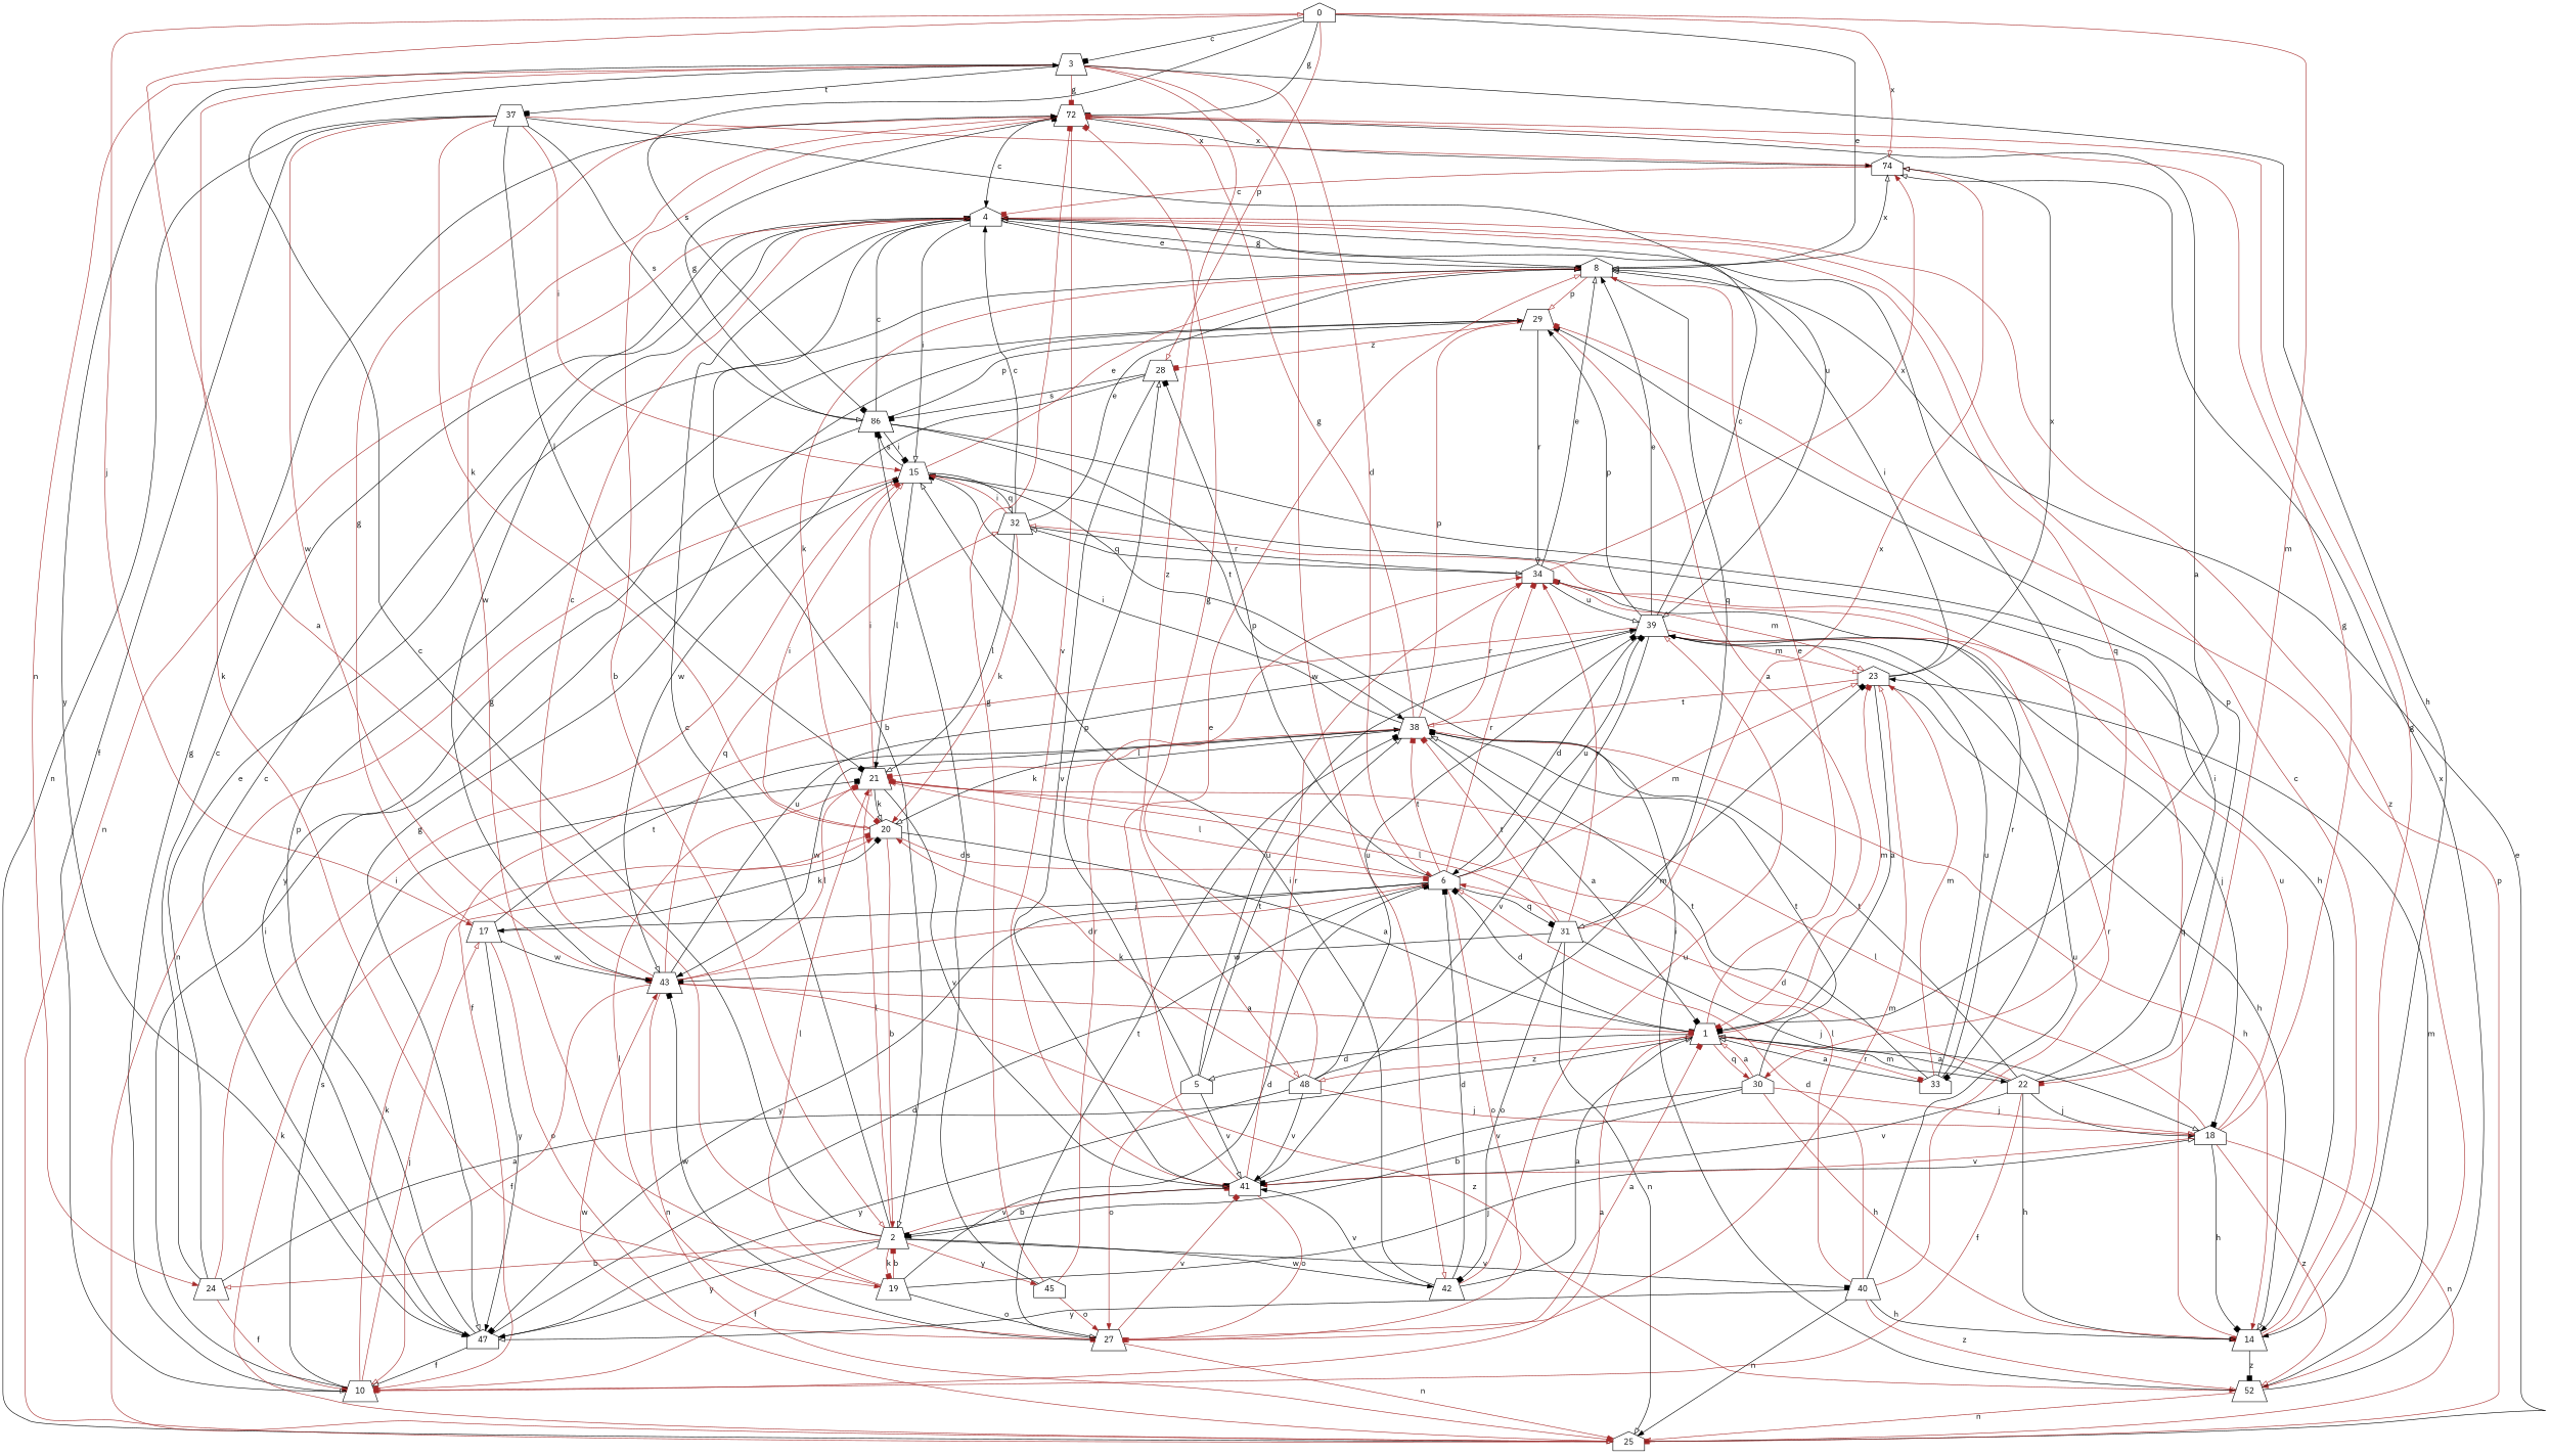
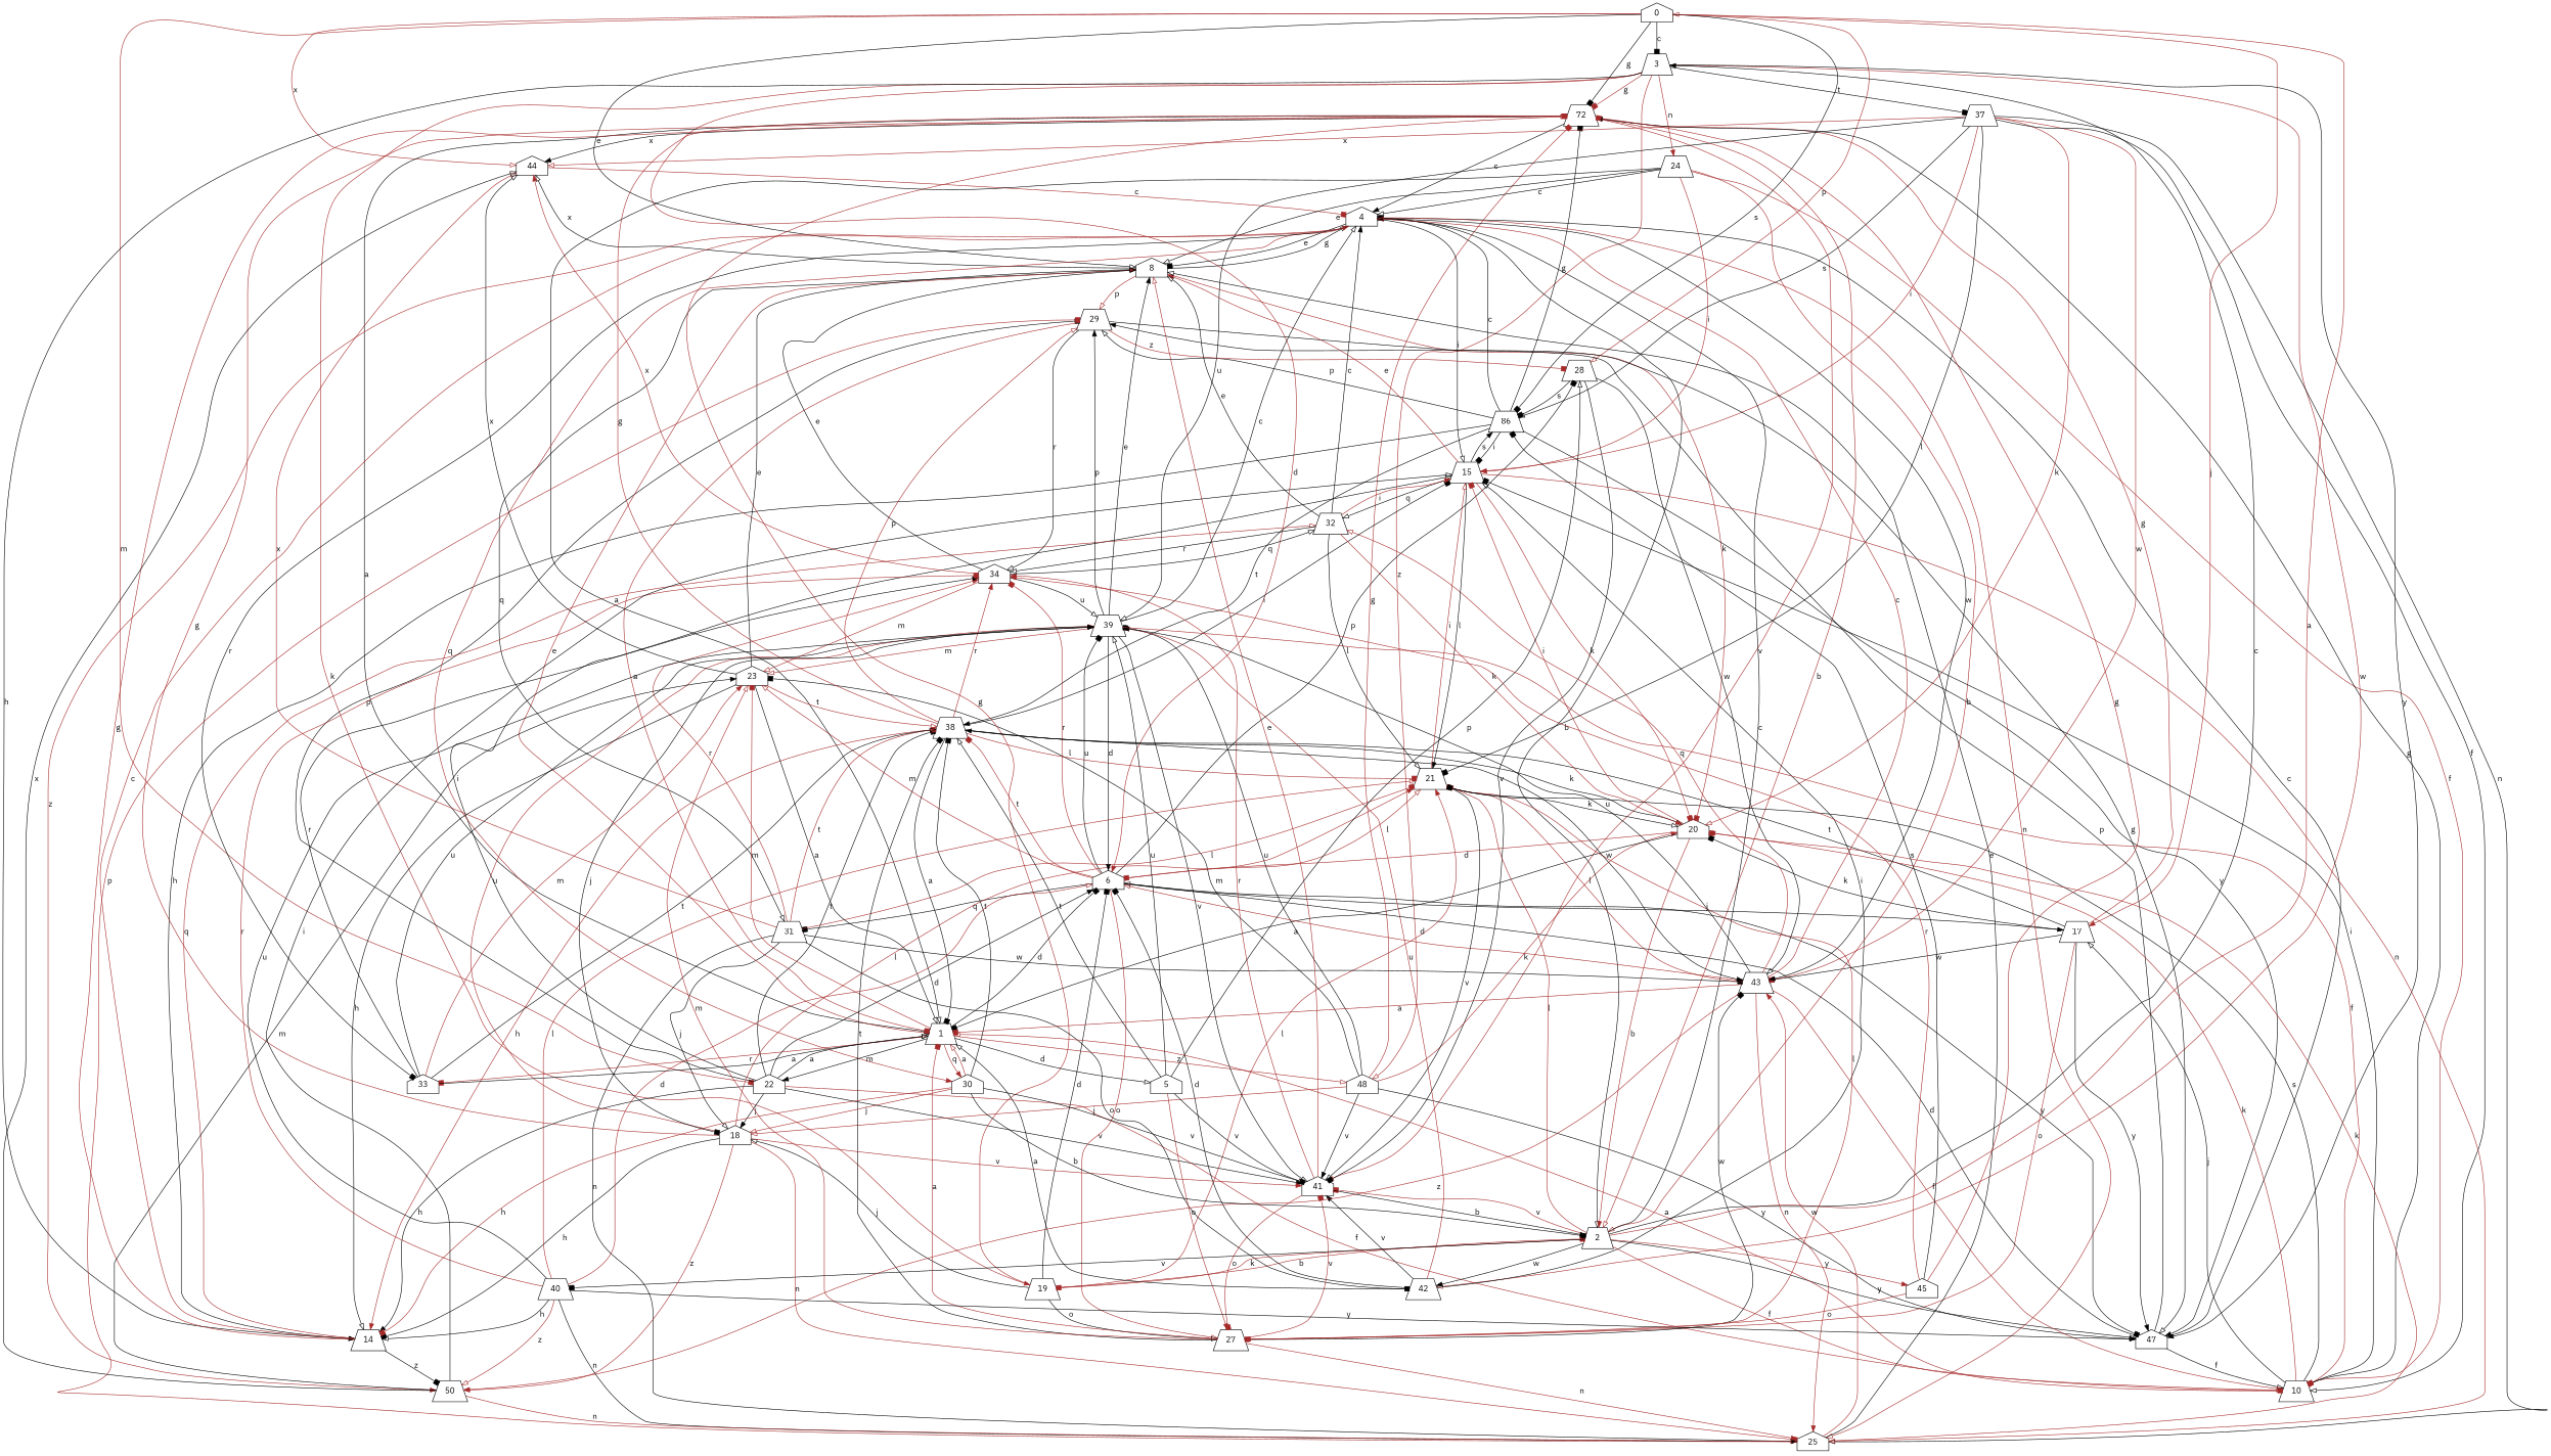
  strict digraph {
    fontname="IBM Plex Sans"
    node [fontname="IBM Plex Sans" shape=trapezium]
    edge [arrowhead=onormal color=black fontname="IBM Plex Sans"]
    0 [shape=house]
    3
    8 [shape=house]
    n4 [label=72]
    17
    22 [shape=house]
    28
    n8 [label=86]
-   44 [shape=house label=74]
+   44 [shape=house]
    6 [shape=house]
    48 [shape=house]
    19
    42
    47 [shape=house]
    14
    24
    37
    4 [shape=house]
    31
    20 [shape=house]
    29
    1
    2
    41 [shape=house]
    27
    43
    38
    10
    15
    18 [shape=house]
    5 [shape=house]
    23 [shape=house]
    30 [shape=house]
    33 [shape=house]
    39
    21
    34 [shape=house]
    25 [shape=house]
    40
    45 [shape=house]
-   50 [label=52]
+   50
    32
    0 -> 3 [arrowhead=box label=c]
    0 -> 8 [label=e]
    0 -> n4 [arrowhead=box label=g]
    0 -> 17 [arrowhead=normal color=brown label=j]
    0 -> 22 [arrowhead=box color=brown label=m]
    0 -> 28 [color=brown label=p]
    0 -> n8 [arrowhead=box label=s]
    0 -> 44 [color=brown label=x]
    3 -> n4 [arrowhead=box color=brown label=g]
    3 -> 6 [arrowhead=normal color=brown label=d]
    3 -> 48 [color=brown label=z]
    3 -> 19 [arrowhead=normal color=brown label=k]
    3 -> 42 [color=brown label=w]
    3 -> 47 [arrowhead=normal label=y]
    3 -> 14 [arrowhead=normal label=h]
    3 -> 24 [arrowhead=normal color=brown label=n]
    3 -> 37 [arrowhead=box label=t]
    8 -> 44 [label=x]
    8 -> 4 [label=g]
    8 -> 31 [label=q]
    8 -> 20 [arrowhead=box color=brown label=k]
    8 -> 29 [color=brown label=p]
    n4 -> 44 [arrowhead=normal label=x]
    n4 -> 4 [arrowhead=normal label=c]
    n4 -> 1 [arrowhead=box label=a]
    n4 -> 2 [color=brown label=b]
    n4 -> 41 [arrowhead=normal color=brown label=v]
    17 -> n4 [arrowhead=normal color=brown label=g]
    17 -> 47 [arrowhead=normal label=y]
    17 -> 20 [arrowhead=box label=k]
    17 -> 27 [arrowhead=box color=brown label=o]
    17 -> 43 [arrowhead=box label=w]
    17 -> 38 [arrowhead=normal label=t]
-   22 -> 6 [arrowhead=normal color=brown label=d]
+   22 -> 6 [arrowhead=normal label=d]
    22 -> 14 [arrowhead=normal label=h]
    22 -> 29 [arrowhead=box label=p]
    22 -> 1 [label=a]
    22 -> 41 [arrowhead=normal label=v]
    22 -> 38 [arrowhead=box label=t]
    22 -> 10 [arrowhead=box color=brown label=f]
    22 -> 15 [label=i]
    22 -> 18 [arrowhead=normal label=j]
    28 -> n8 [arrowhead=box label=s]
    28 -> 41 [arrowhead=box label=v]
    28 -> 43 [label=w]
    n8 -> n4 [arrowhead=box label=g]
    n8 -> 47 [arrowhead=normal label=y]
    n8 -> 14 [arrowhead=normal label=h]
    n8 -> 4 [arrowhead=box label=c]
    n8 -> 29 [label=p]
    n8 -> 38 [arrowhead=normal label=t]
    n8 -> 15 [arrowhead=box label=i]
    44 -> 4 [arrowhead=box color=brown label=c]
    6 -> 17 [arrowhead=normal label=j]
    6 -> 28 [arrowhead=box label=p]
    6 -> 47 [arrowhead=box label=y]
    6 -> 31 [arrowhead=box label=q]
    6 -> 27 [color=brown label=o]
    6 -> 38 [arrowhead=box color=brown label=t]
    6 -> 23 [color=brown label=m]
    6 -> 39 [arrowhead=box label=u]
    6 -> 21 [color=brown label=l]
    6 -> 34 [arrowhead=box color=brown label=r]
    48 -> n4 [arrowhead=box color=brown label=g]
    48 -> 47 [arrowhead=normal label=y]
    48 -> 20 [arrowhead=normal color=brown label=k]
    48 -> 41 [arrowhead=normal label=v]
    48 -> 18 [color=brown label=j]
    48 -> 23 [arrowhead=box label=m]
    48 -> 39 [arrowhead=box label=u]
    19 -> n4 [color=brown label=g]
    19 -> 6 [arrowhead=box label=d]
    19 -> 2 [arrowhead=box color=brown label=b]
    19 -> 27 [label=o]
    19 -> 18 [label=j]
    19 -> 21 [arrowhead=normal color=brown label=l]
    42 -> 6 [arrowhead=box label=d]
    42 -> 1 [label=a]
    42 -> 41 [arrowhead=normal label=v]
    42 -> 15 [label=i]
    42 -> 39 [color=brown label=u]
    47 -> 6 [label=d]
    47 -> 4 [arrowhead=normal label=c]
    47 -> 29 [arrowhead=normal label=p]
    47 -> 10 [label=f]
    14 -> n4 [arrowhead=box color=brown label=g]
    14 -> 4 [arrowhead=normal color=brown label=c]
    14 -> 50 [arrowhead=box label=z]
    14 -> 32 [color=brown label=q]
    24 -> 8 [label=e]
    24 -> 4 [label=c]
    24 -> 1 [label=a]
-   2 -> 24 [color=brown label=b]
+   24 -> 2 [color=brown label=b]
    24 -> 10 [arrowhead=box color=brown label=f]
    24 -> 15 [color=brown label=i]
    37 -> n8 [label=s]
    37 -> 44 [color=brown label=x]
    37 -> 20 [color=brown label=k]
    37 -> 43 [arrowhead=box color=brown label=w]
    37 -> 10 [label=f]
    37 -> 15 [arrowhead=normal color=brown label=i]
    37 -> 39 [label=u]
    37 -> 21 [arrowhead=box label=l]
    37 -> 25 [label=n]
    4 -> 8 [arrowhead=box label=e]
    4 -> 2 [label=b]
    4 -> 43 [arrowhead=normal label=w]
    4 -> 15 [label=i]
    4 -> 30 [arrowhead=normal color=brown label=q]
    4 -> 33 [arrowhead=box label=r]
    4 -> 25 [color=brown label=n]
    4 -> 50 [arrowhead=normal color=brown label=z]
    31 -> 44 [color=brown label=x]
    31 -> 42 [arrowhead=box label=o]
    31 -> 43 [arrowhead=box label=w]
    31 -> 38 [arrowhead=box color=brown label=t]
    31 -> 18 [label=j]
    31 -> 21 [arrowhead=box color=brown label=l]
    31 -> 34 [arrowhead=normal color=brown label=r]
    31 -> 25 [label=n]
    20 -> 6 [arrowhead=box color=brown label=d]
    20 -> 1 [arrowhead=box label=a]
    20 -> 2 [arrowhead=normal color=brown label=b]
    20 -> 15 [arrowhead=box color=brown label=i]
    29 -> 28 [arrowhead=box color=brown label=z]
    29 -> 47 [label=g]
    29 -> 1 [arrowhead=box color=brown label=a]
    29 -> 34 [label=r]
    1 -> 8 [arrowhead=normal color=brown label=e]
    1 -> 22 [arrowhead=normal label=m]
    1 -> 6 [arrowhead=box label=d]
    1 -> 48 [color=brown label=z]
    1 -> 5 [label=d]
    1 -> 23 [arrowhead=box color=brown label=m]
    1 -> 30 [arrowhead=normal color=brown label=q]
    1 -> 33 [arrowhead=box color=brown label=r]
    2 -> 0 [color=brown label=a]
    2 -> 3 [arrowhead=normal label=c]
    2 -> 19 [arrowhead=box color=brown label=k]
    2 -> 42 [arrowhead=normal label=w]
    2 -> 47 [label=y]
    2 -> 4 [label=c]
    2 -> 41 [arrowhead=box color=brown label=v]
    2 -> 10 [color=brown label=f]
    2 -> 21 [color=brown label=l]
    2 -> 40 [arrowhead=box label=v]
    2 -> 45 [arrowhead=normal color=brown label=y]
    41 -> 8 [color=brown label=e]
    41 -> 2 [arrowhead=normal label=b]
    41 -> 27 [arrowhead=box color=brown label=o]
    41 -> 34 [arrowhead=normal color=brown label=r]
    27 -> 1 [arrowhead=box color=brown label=a]
    27 -> 41 [arrowhead=box color=brown label=v]
    27 -> 43 [arrowhead=box label=w]
    27 -> 38 [arrowhead=box label=t]
    27 -> 23 [color=brown label=m]
    27 -> 21 [arrowhead=box color=brown label=l]
    27 -> 25 [arrowhead=normal color=brown label=n]
    43 -> 6 [color=brown label=d]
    43 -> 4 [color=brown label=c]
    43 -> 1 [arrowhead=box color=brown label=a]
    43 -> 10 [color=brown label=f]
    43 -> 39 [arrowhead=normal label=u]
    43 -> 21 [arrowhead=normal color=brown label=l]
    43 -> 25 [arrowhead=normal color=brown label=n]
    43 -> 50 [arrowhead=normal color=brown label=z]
    43 -> 32 [color=brown label=q]
    38 -> n4 [color=brown label=g]
    38 -> 14 [arrowhead=normal color=brown label=h]
    38 -> 20 [label=k]
    38 -> 29 [color=brown label=p]
    38 -> 1 [arrowhead=box label=a]
    38 -> 43 [arrowhead=normal label=w]
    38 -> 15 [arrowhead=box label=i]
    38 -> 21 [arrowhead=box color=brown label=l]
    38 -> 34 [arrowhead=normal color=brown label=r]
    10 -> n4 [arrowhead=normal label=g]
-   10 -> 17 [color=brown label=j]
+   10 -> 17 [label=j]
    10 -> 20 [arrowhead=normal color=brown label=k]
    10 -> 1 [color=brown label=a]
    10 -> 15 [arrowhead=box label=i]
    10 -> 21 [arrowhead=box label=s]
    15 -> 8 [arrowhead=normal color=brown label=e]
    15 -> n8 [arrowhead=normal label=s]
+   15 -> 20 [arrowhead=box color=brown label=k]
    15 -> 21 [arrowhead=normal label=l]
    15 -> 25 [color=brown label=n]
    15 -> 32 [label=q]
    18 -> n4 [arrowhead=box color=brown label=g]
    18 -> 14 [arrowhead=box label=h]
    18 -> 41 [arrowhead=normal color=brown label=v]
    18 -> 39 [arrowhead=normal color=brown label=u]
    18 -> 21 [arrowhead=normal color=brown label=l]
    18 -> 25 [arrowhead=box color=brown label=n]
    18 -> 50 [color=brown label=z]
    5 -> 28 [label=p]
    5 -> 41 [label=v]
    5 -> 27 [arrowhead=normal color=brown label=o]
    5 -> 38 [label=t]
    5 -> 39 [label=u]
-   23 -> 8 [label=i]
+   23 -> 8 [label=e]
    23 -> 44 [label=x]
    23 -> 14 [label=h]
-   23 -> 1 [arrowhead=box label=a]
+   23 -> 1 [label=a]
    23 -> 38 [color=brown label=t]
    30 -> 14 [arrowhead=box color=brown label=h]
    30 -> 1 [color=brown label=a]
    30 -> 2 [arrowhead=box label=b]
    30 -> 41 [arrowhead=box label=v]
    30 -> 38 [arrowhead=box label=t]
    30 -> 18 [color=brown label=j]
    33 -> 1 [label=a]
    33 -> 38 [label=t]
    33 -> 23 [arrowhead=normal color=brown label=m]
    33 -> 39 [arrowhead=normal label=u]
    33 -> 34 [arrowhead=normal label=r]
    39 -> 8 [arrowhead=normal label=e]
    39 -> 6 [arrowhead=normal label=d]
    39 -> 4 [label=c]
    39 -> 29 [arrowhead=normal label=p]
    39 -> 41 [label=v]
    39 -> 10 [arrowhead=box color=brown label=f]
    39 -> 18 [arrowhead=box label=j]
    39 -> 23 [color=brown label=m]
    21 -> 20 [label=k]
    21 -> 41 [label=v]
    21 -> 15 [color=brown label=i]
    34 -> 8 [label=e]
    34 -> 44 [arrowhead=normal color=brown label=x]
    34 -> 23 [color=brown label=m]
    34 -> 39 [label=u]
    34 -> 32 [label=q]
    25 -> 8 [label=e]
    25 -> 20 [arrowhead=box color=brown label=k]
    25 -> 29 [arrowhead=box color=brown label=p]
    25 -> 43 [arrowhead=normal color=brown label=w]
    40 -> 6 [color=brown label=d]
    40 -> 47 [label=y]
    40 -> 14 [label=h]
    40 -> 39 [arrowhead=normal label=u]
    40 -> 21 [color=brown label=l]
    40 -> 34 [arrowhead=box color=brown label=r]
    40 -> 25 [arrowhead=normal label=n]
    40 -> 50 [color=brown label=z]
    45 -> n4 [arrowhead=box color=brown label=g]
    45 -> n8 [arrowhead=box label=s]
    45 -> 27 [arrowhead=normal color=brown label=o]
    45 -> 34 [arrowhead=normal color=brown label=r]
    50 -> 44 [label=x]
    50 -> 15 [label=i]
    50 -> 23 [arrowhead=normal label=m]
    50 -> 25 [color=brown label=n]
    32 -> 8 [label=e]
    32 -> 4 [arrowhead=normal label=c]
    32 -> 20 [arrowhead=normal color=brown label=k]
    32 -> 15 [arrowhead=normal color=brown label=i]
    32 -> 21 [label=l]
    32 -> 34 [label=r]
  }
